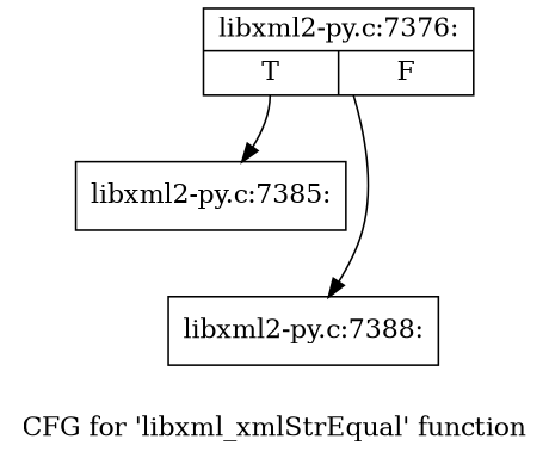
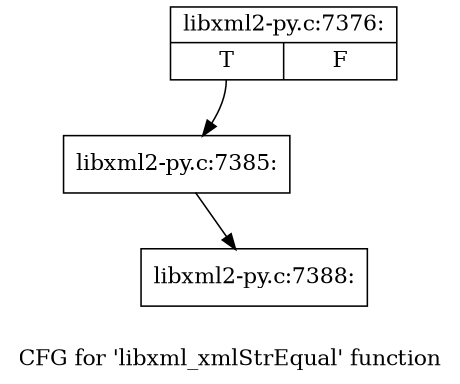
  digraph {
    label="CFG for 'libxml_xmlStrEqual' function"
    node [shape=record]
    n1 [label="{libxml2-py.c:7376:|{<s0>T|<s1>F}}"]
    n2 [label="{libxml2-py.c:7385:}"]
    n3 [label="{libxml2-py.c:7388:}"]
    n1 -> n2 [tailport=s0]
-   n1 -> n3
+   n2 -> n3
  }
